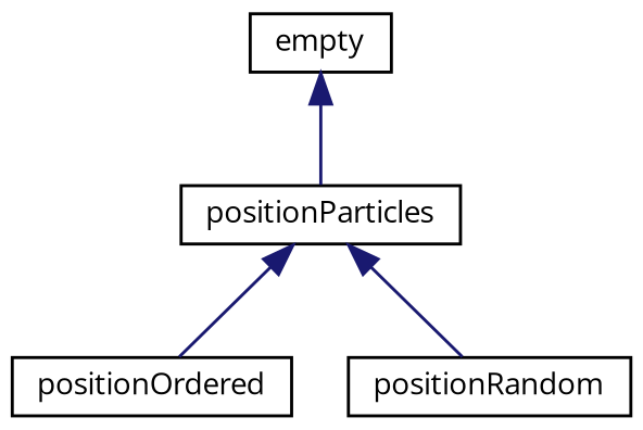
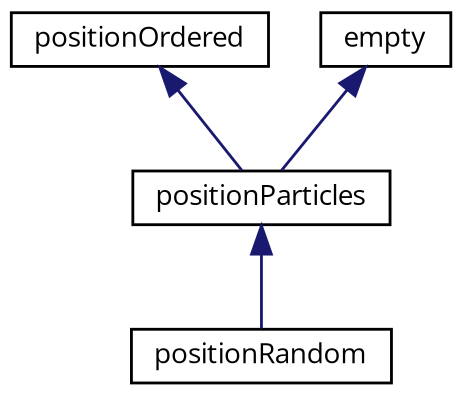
  digraph {
    fontname="Open Sans"
    rankdir=TB
    node [color=black fillcolor=white fontname="Open Sans" fontsize=10 shape=record style=filled]
    edge [color=midnightblue dir=back fontname="Open Sans" fontsize=10 labelfontname=Helvetica labelfontsize=10 style=solid]
    n1 [height=0.2 label=positionParticles width=0.4]
    n2 [height=0.2 label=positionOrdered width=0.4]
    n3 [height=0.2 label=positionRandom width=0.4]
    n4 [height=0.2 label=empty width=0.4]
-   n1 -> n2
+   n2 -> n1
    n1 -> n3
    n4 -> n1
  }
